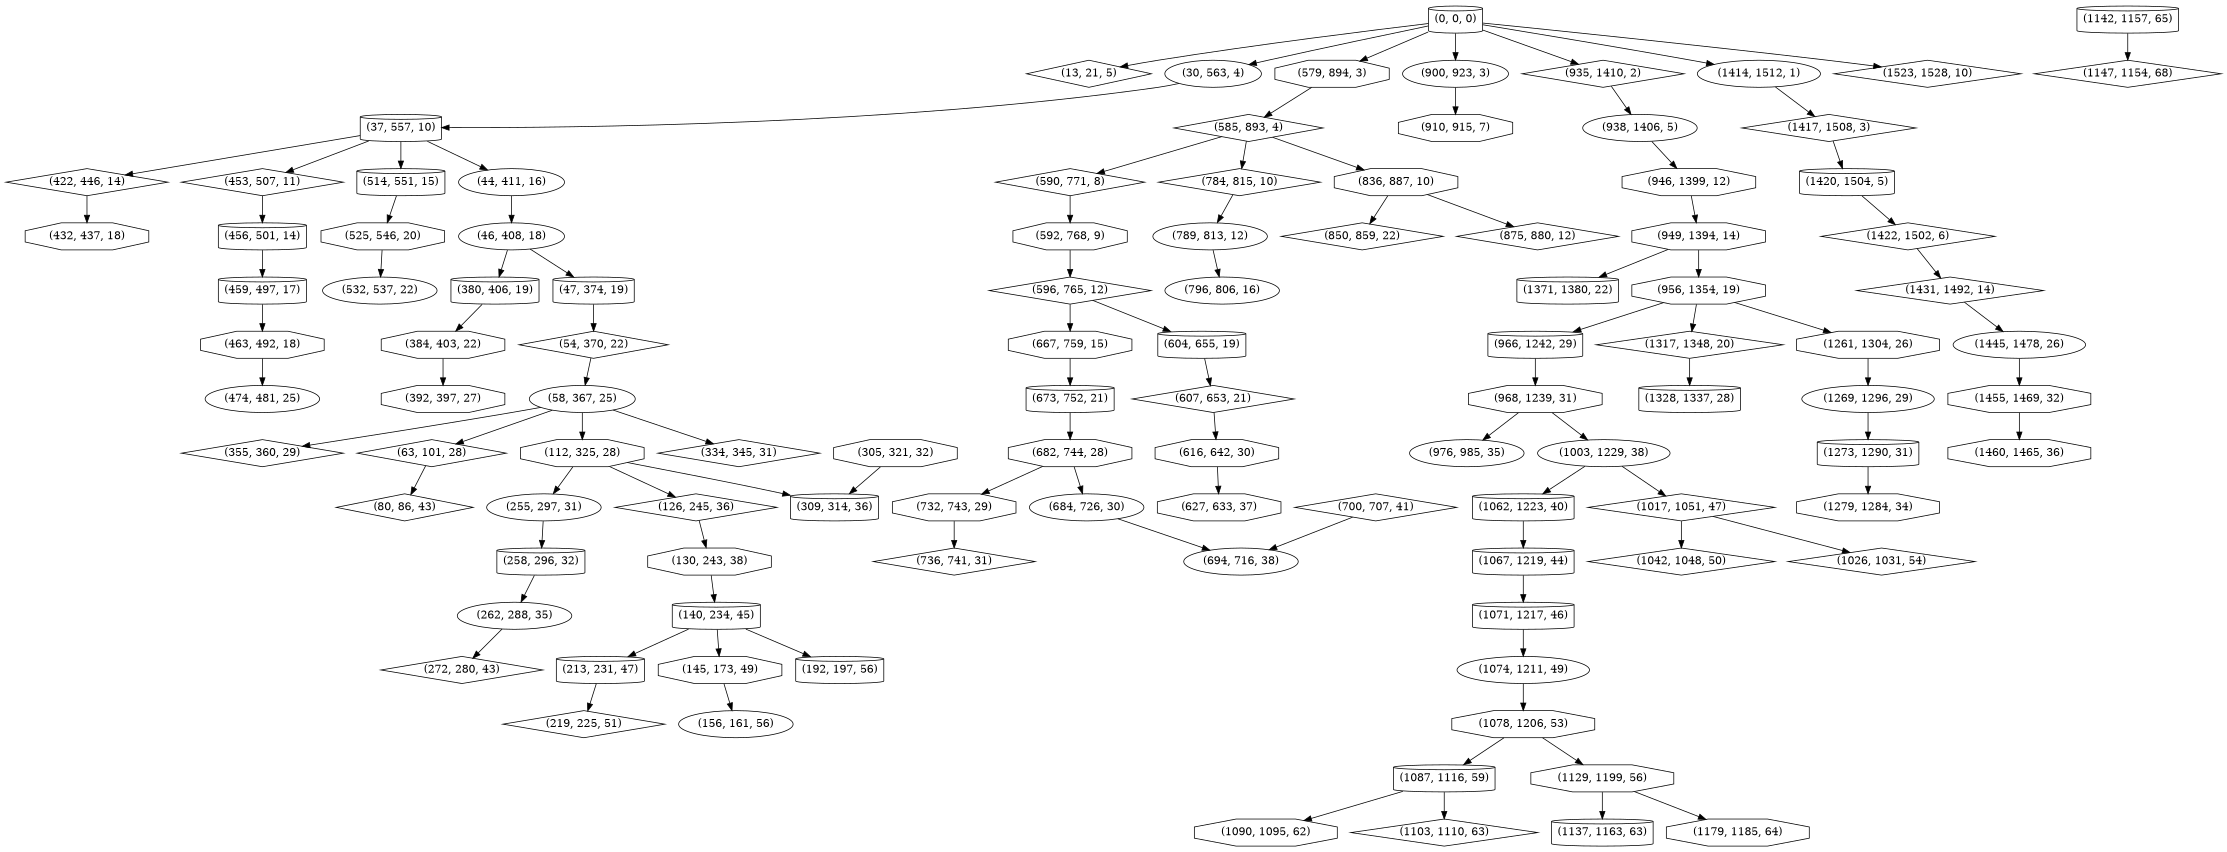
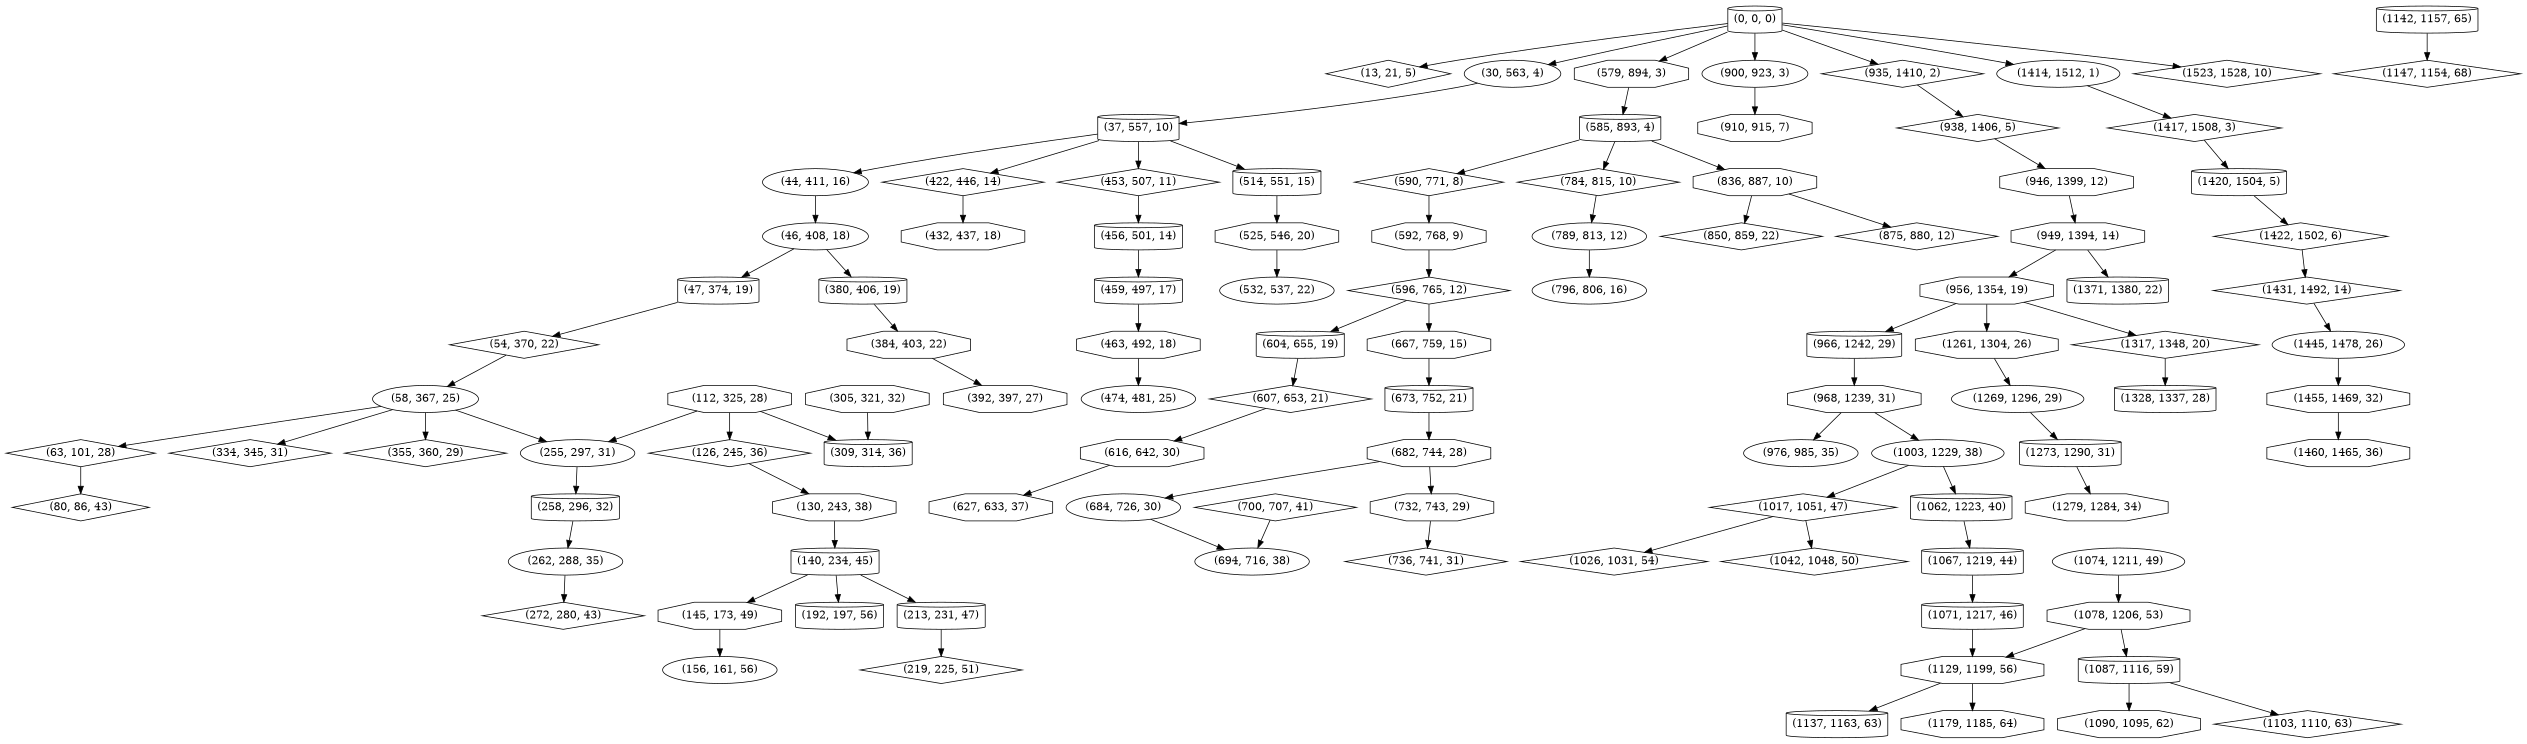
  digraph {
    node [shape=diamond]
    "(0, 0, 0)" [shape=cylinder]
    "(13, 21, 5)"
    "(30, 563, 4)" [shape=ellipse]
    "(579, 894, 3)" [shape=octagon]
    "(900, 923, 3)" [shape=ellipse]
    "(935, 1410, 2)"
    "(1414, 1512, 1)" [shape=ellipse]
    "(1523, 1528, 10)"
    "(37, 557, 10)" [shape=cylinder]
-   "(585, 893, 4)"
+   "(585, 893, 4)" [shape=cylinder]
    "(910, 915, 7)" [shape=octagon]
-   "(938, 1406, 5)" [shape=ellipse]
+   "(938, 1406, 5)"
    "(1417, 1508, 3)"
    "(44, 411, 16)" [shape=ellipse]
    "(422, 446, 14)"
    "(453, 507, 11)"
    "(514, 551, 15)" [shape=cylinder]
    "(46, 408, 18)" [shape=ellipse]
    "(432, 437, 18)" [shape=octagon]
    "(456, 501, 14)" [shape=cylinder]
    "(525, 546, 20)" [shape=octagon]
    "(47, 374, 19)" [shape=cylinder]
    "(380, 406, 19)" [shape=cylinder]
    "(54, 370, 22)"
    "(384, 403, 22)" [shape=octagon]
    "(58, 367, 25)" [shape=ellipse]
    "(63, 101, 28)"
    "(112, 325, 28)" [shape=octagon]
    "(334, 345, 31)"
    "(355, 360, 29)"
    "(80, 86, 43)"
    "(126, 245, 36)"
    "(255, 297, 31)" [shape=ellipse]
    "(309, 314, 36)" [shape=cylinder]
    "(130, 243, 38)" [shape=octagon]
    "(258, 296, 32)" [shape=cylinder]
    "(305, 321, 32)" [shape=octagon]
    "(140, 234, 45)" [shape=cylinder]
    "(145, 173, 49)" [shape=octagon]
    "(192, 197, 56)" [shape=cylinder]
    "(213, 231, 47)" [shape=cylinder]
    "(156, 161, 56)" [shape=ellipse]
    "(219, 225, 51)"
    "(262, 288, 35)" [shape=ellipse]
    "(272, 280, 43)"
    "(392, 397, 27)" [shape=octagon]
    "(459, 497, 17)" [shape=cylinder]
    "(463, 492, 18)" [shape=octagon]
    "(474, 481, 25)" [shape=ellipse]
    "(532, 537, 22)" [shape=ellipse]
    "(590, 771, 8)"
    "(784, 815, 10)"
    "(836, 887, 10)" [shape=octagon]
    "(592, 768, 9)" [shape=octagon]
    "(789, 813, 12)" [shape=ellipse]
    "(850, 859, 22)"
    "(875, 880, 12)"
    "(596, 765, 12)"
    "(604, 655, 19)" [shape=cylinder]
    "(667, 759, 15)" [shape=octagon]
    "(607, 653, 21)"
    "(673, 752, 21)" [shape=cylinder]
    "(616, 642, 30)" [shape=octagon]
    "(627, 633, 37)" [shape=octagon]
    "(682, 744, 28)" [shape=octagon]
    "(684, 726, 30)" [shape=ellipse]
    "(732, 743, 29)" [shape=octagon]
    "(694, 716, 38)" [shape=ellipse]
    "(736, 741, 31)"
    "(700, 707, 41)"
    "(796, 806, 16)" [shape=ellipse]
    "(946, 1399, 12)" [shape=octagon]
    "(949, 1394, 14)" [shape=octagon]
    "(956, 1354, 19)" [shape=octagon]
    "(1371, 1380, 22)" [shape=cylinder]
    "(966, 1242, 29)" [shape=cylinder]
    "(1261, 1304, 26)" [shape=octagon]
    "(1317, 1348, 20)"
    "(968, 1239, 31)" [shape=octagon]
    "(1269, 1296, 29)" [shape=ellipse]
    "(1328, 1337, 28)" [shape=cylinder]
    "(976, 985, 35)" [shape=ellipse]
    "(1003, 1229, 38)" [shape=ellipse]
    "(1017, 1051, 47)"
    "(1062, 1223, 40)" [shape=cylinder]
    "(1026, 1031, 54)"
    "(1042, 1048, 50)"
    "(1067, 1219, 44)" [shape=cylinder]
    "(1071, 1217, 46)" [shape=cylinder]
    "(1074, 1211, 49)" [shape=ellipse]
    "(1078, 1206, 53)" [shape=octagon]
    "(1087, 1116, 59)" [shape=cylinder]
    "(1129, 1199, 56)" [shape=octagon]
    "(1090, 1095, 62)" [shape=octagon]
    "(1103, 1110, 63)"
    "(1137, 1163, 63)" [shape=cylinder]
    "(1179, 1185, 64)" [shape=octagon]
    "(1142, 1157, 65)" [shape=cylinder]
    "(1147, 1154, 68)"
    "(1273, 1290, 31)" [shape=cylinder]
    "(1279, 1284, 34)" [shape=octagon]
    "(1420, 1504, 5)" [shape=cylinder]
    "(1422, 1502, 6)"
    "(1431, 1492, 14)"
    "(1445, 1478, 26)" [shape=ellipse]
    "(1455, 1469, 32)" [shape=octagon]
    "(1460, 1465, 36)" [shape=octagon]
    "(0, 0, 0)" -> "(13, 21, 5)"
    "(0, 0, 0)" -> "(30, 563, 4)"
    "(0, 0, 0)" -> "(579, 894, 3)"
    "(0, 0, 0)" -> "(900, 923, 3)"
    "(0, 0, 0)" -> "(935, 1410, 2)"
    "(0, 0, 0)" -> "(1414, 1512, 1)"
    "(0, 0, 0)" -> "(1523, 1528, 10)"
    "(30, 563, 4)" -> "(37, 557, 10)"
    "(579, 894, 3)" -> "(585, 893, 4)"
    "(900, 923, 3)" -> "(910, 915, 7)"
    "(935, 1410, 2)" -> "(938, 1406, 5)"
    "(1414, 1512, 1)" -> "(1417, 1508, 3)"
    "(37, 557, 10)" -> "(44, 411, 16)"
    "(37, 557, 10)" -> "(422, 446, 14)"
    "(37, 557, 10)" -> "(453, 507, 11)"
    "(37, 557, 10)" -> "(514, 551, 15)"
    "(585, 893, 4)" -> "(590, 771, 8)"
    "(585, 893, 4)" -> "(784, 815, 10)"
    "(585, 893, 4)" -> "(836, 887, 10)"
    "(938, 1406, 5)" -> "(946, 1399, 12)"
    "(1417, 1508, 3)" -> "(1420, 1504, 5)"
    "(44, 411, 16)" -> "(46, 408, 18)"
    "(422, 446, 14)" -> "(432, 437, 18)"
    "(453, 507, 11)" -> "(456, 501, 14)"
    "(514, 551, 15)" -> "(525, 546, 20)"
    "(46, 408, 18)" -> "(47, 374, 19)"
    "(46, 408, 18)" -> "(380, 406, 19)"
    "(456, 501, 14)" -> "(459, 497, 17)"
    "(525, 546, 20)" -> "(532, 537, 22)"
    "(47, 374, 19)" -> "(54, 370, 22)"
    "(380, 406, 19)" -> "(384, 403, 22)"
    "(54, 370, 22)" -> "(58, 367, 25)"
    "(384, 403, 22)" -> "(392, 397, 27)"
    "(58, 367, 25)" -> "(63, 101, 28)"
-   "(58, 367, 25)" -> "(112, 325, 28)"
+   "(58, 367, 25)" -> "(255, 297, 31)"
    "(58, 367, 25)" -> "(334, 345, 31)"
    "(58, 367, 25)" -> "(355, 360, 29)"
    "(63, 101, 28)" -> "(80, 86, 43)"
    "(112, 325, 28)" -> "(126, 245, 36)"
    "(112, 325, 28)" -> "(255, 297, 31)"
    "(112, 325, 28)" -> "(309, 314, 36)"
    "(126, 245, 36)" -> "(130, 243, 38)"
    "(255, 297, 31)" -> "(258, 296, 32)"
    "(130, 243, 38)" -> "(140, 234, 45)"
    "(258, 296, 32)" -> "(262, 288, 35)"
    "(305, 321, 32)" -> "(309, 314, 36)"
    "(140, 234, 45)" -> "(145, 173, 49)"
    "(140, 234, 45)" -> "(192, 197, 56)"
    "(140, 234, 45)" -> "(213, 231, 47)"
    "(145, 173, 49)" -> "(156, 161, 56)"
    "(213, 231, 47)" -> "(219, 225, 51)"
    "(262, 288, 35)" -> "(272, 280, 43)"
    "(459, 497, 17)" -> "(463, 492, 18)"
    "(463, 492, 18)" -> "(474, 481, 25)"
    "(590, 771, 8)" -> "(592, 768, 9)"
    "(784, 815, 10)" -> "(789, 813, 12)"
    "(836, 887, 10)" -> "(850, 859, 22)"
    "(836, 887, 10)" -> "(875, 880, 12)"
    "(592, 768, 9)" -> "(596, 765, 12)"
    "(789, 813, 12)" -> "(796, 806, 16)"
    "(596, 765, 12)" -> "(604, 655, 19)"
    "(596, 765, 12)" -> "(667, 759, 15)"
    "(604, 655, 19)" -> "(607, 653, 21)"
    "(667, 759, 15)" -> "(673, 752, 21)"
    "(607, 653, 21)" -> "(616, 642, 30)"
    "(673, 752, 21)" -> "(682, 744, 28)"
    "(616, 642, 30)" -> "(627, 633, 37)"
    "(682, 744, 28)" -> "(684, 726, 30)"
    "(682, 744, 28)" -> "(732, 743, 29)"
    "(684, 726, 30)" -> "(694, 716, 38)"
    "(732, 743, 29)" -> "(736, 741, 31)"
    "(700, 707, 41)" -> "(694, 716, 38)"
    "(946, 1399, 12)" -> "(949, 1394, 14)"
    "(949, 1394, 14)" -> "(956, 1354, 19)"
    "(949, 1394, 14)" -> "(1371, 1380, 22)"
    "(956, 1354, 19)" -> "(966, 1242, 29)"
    "(956, 1354, 19)" -> "(1261, 1304, 26)"
    "(956, 1354, 19)" -> "(1317, 1348, 20)"
    "(966, 1242, 29)" -> "(968, 1239, 31)"
    "(1261, 1304, 26)" -> "(1269, 1296, 29)"
    "(1317, 1348, 20)" -> "(1328, 1337, 28)"
    "(968, 1239, 31)" -> "(976, 985, 35)"
    "(968, 1239, 31)" -> "(1003, 1229, 38)"
    "(1269, 1296, 29)" -> "(1273, 1290, 31)"
    "(1003, 1229, 38)" -> "(1017, 1051, 47)"
    "(1003, 1229, 38)" -> "(1062, 1223, 40)"
    "(1017, 1051, 47)" -> "(1026, 1031, 54)"
    "(1017, 1051, 47)" -> "(1042, 1048, 50)"
    "(1062, 1223, 40)" -> "(1067, 1219, 44)"
    "(1067, 1219, 44)" -> "(1071, 1217, 46)"
-   "(1071, 1217, 46)" -> "(1074, 1211, 49)"
+   "(1071, 1217, 46)" -> "(1129, 1199, 56)"
    "(1074, 1211, 49)" -> "(1078, 1206, 53)"
    "(1078, 1206, 53)" -> "(1087, 1116, 59)"
    "(1078, 1206, 53)" -> "(1129, 1199, 56)"
    "(1087, 1116, 59)" -> "(1090, 1095, 62)"
    "(1087, 1116, 59)" -> "(1103, 1110, 63)"
    "(1129, 1199, 56)" -> "(1137, 1163, 63)"
    "(1129, 1199, 56)" -> "(1179, 1185, 64)"
    "(1142, 1157, 65)" -> "(1147, 1154, 68)"
    "(1273, 1290, 31)" -> "(1279, 1284, 34)"
    "(1420, 1504, 5)" -> "(1422, 1502, 6)"
    "(1422, 1502, 6)" -> "(1431, 1492, 14)"
    "(1431, 1492, 14)" -> "(1445, 1478, 26)"
    "(1445, 1478, 26)" -> "(1455, 1469, 32)"
    "(1455, 1469, 32)" -> "(1460, 1465, 36)"
  }
